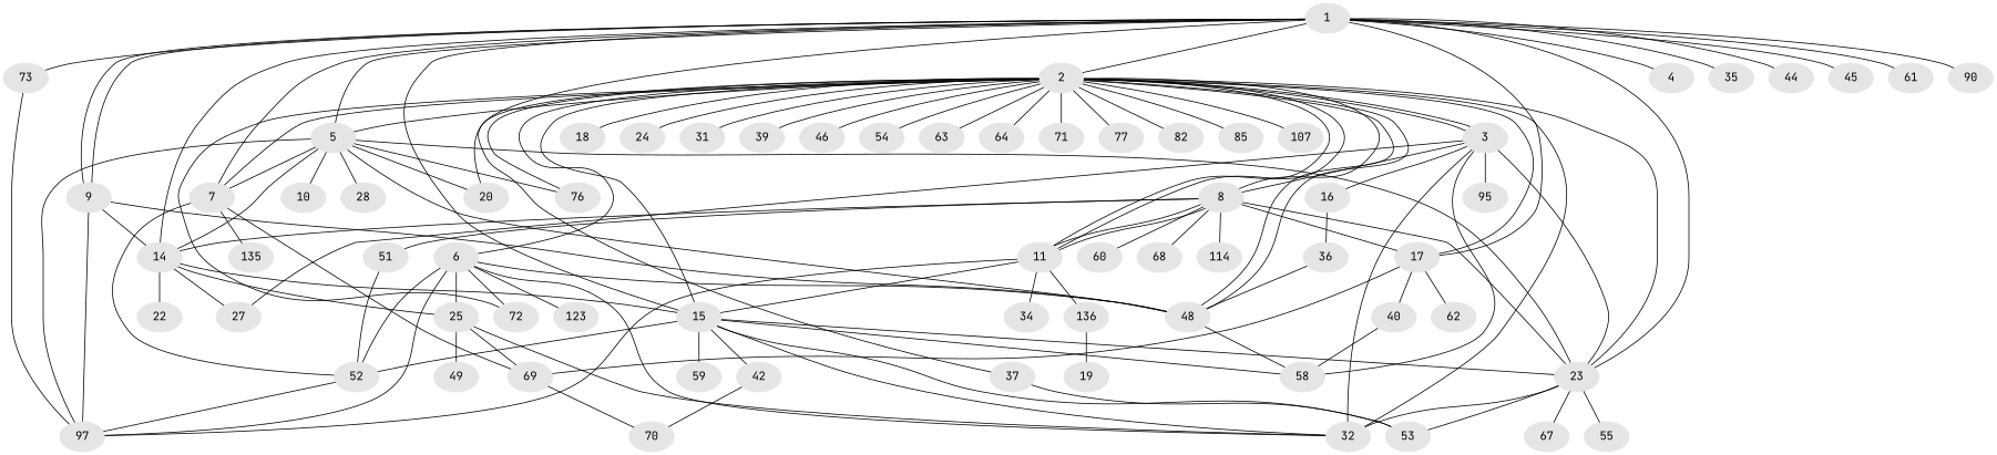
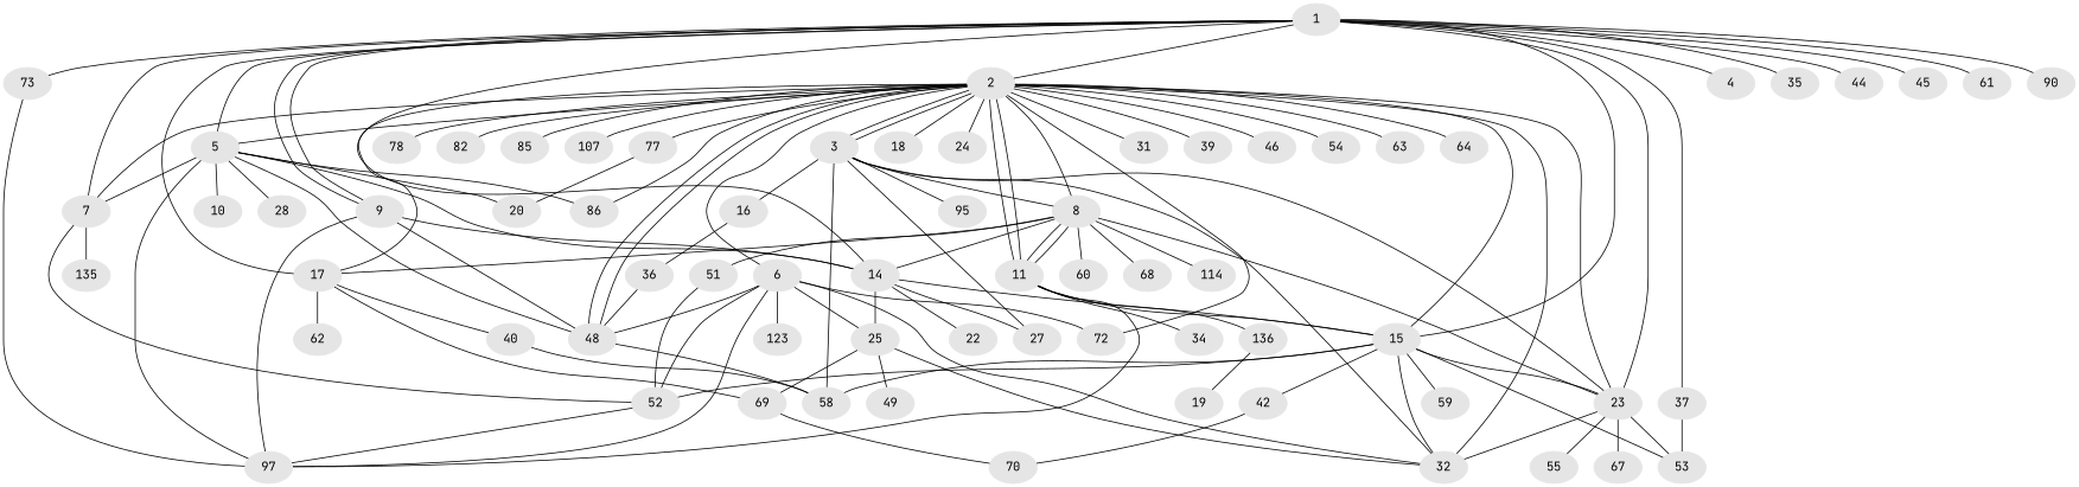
  graph {
    fontname="JetBrains Mono"
    node [color=gray90 fontname="JetBrains Mono" style=filled]
    edge [fontname="JetBrains Mono"]
    1 [super="+74"]
    2 [super="+79+12+87+13"]
    4
    5 [super="+105+98+94+128+116"]
    7
    9 [super="+110+112+83"]
    14
    15 [super="+41+57+33+91+96+56+21+86+50"]
    17 [super="+30"]
    23 [super="+29+113+26"]
    35
    37
    44 [super="+100"]
    45
    61
    73 [super="+124"]
    90
    3
    6 [super="+80"]
    8
    11
    18
    20
    24
    31
    32 [super="+99+38+47"]
    39
    46
    48 [super="+75"]
    54
    63
    64
-   71
+   71 [label=78]
    72 [super="+78"]
-   76
+   76 [label=86]
    77
    82
    85
    107
    10
    28
    97 [super="+106+132+109"]
    52 [super="+65+102"]
    69
    135
    27 [super="+108+117+121"]
    25 [super="+103+81"]
    22
    58 [super="+131+66"]
    42
    53 [super="+111"]
    59
    40 [super="+43"]
    62
    55
    67
    16
    95
    123
    51 [super="+125"]
    60
    68 [super="+118"]
    114
    34
    136
    36
    49
    70 [super="+89"]
    19
    1 -- 2
    1 -- 4
    1 -- 5
    1 -- 7
    1 -- 9
    1 -- 9
    1 -- 14
    1 -- 15
    1 -- 17 [weight=2]
    1 -- 23
    1 -- 35
    1 -- 37
    1 -- 44
    1 -- 45
    1 -- 61
    1 -- 73
    1 -- 90
    2 -- 5 [weight=2]
    2 -- 7
    2 -- 15 [weight=3]
    2 -- 17
    2 -- 23
    2 -- 3
    2 -- 3
    2 -- 6
    2 -- 8
    2 -- 11 [weight=2]
    2 -- 11
    2 -- 18
-   2 -- 20
+   77 -- 20
    2 -- 24
    2 -- 31
    2 -- 32 [weight=2]
    2 -- 39
    2 -- 46
    2 -- 48 [weight=2]
    2 -- 48
    2 -- 54
    2 -- 63
    2 -- 64
    2 -- 71
    2 -- 72
    2 -- 76
    2 -- 77
    2 -- 82
    2 -- 85
    2 -- 107
    5 -- 7
    5 -- 14
-   5 -- 23
    5 -- 20
    5 -- 48
    5 -- 76
    5 -- 10
    5 -- 28
    5 -- 97 [weight=2]
    7 -- 52
-   7 -- 69
    7 -- 135
    9 -- 14
    9 -- 48 [weight=2]
    9 -- 97
    14 -- 15
    14 -- 27
    14 -- 25
    14 -- 22
    15 -- 23
    15 -- 32
    15 -- 52
    15 -- 58
    15 -- 42
    15 -- 53
    15 -- 59
    17 -- 69
    17 -- 40
    17 -- 62
    23 -- 32 [weight=2]
    23 -- 53
    23 -- 55
    23 -- 67
    37 -- 53
    73 -- 97
    3 -- 23
    3 -- 8
    3 -- 32
    3 -- 27
    3 -- 58 [weight=2]
    3 -- 16
    3 -- 95
    6 -- 32
    6 -- 48 [weight=2]
    6 -- 72
    6 -- 97
    6 -- 52 [weight=2]
    6 -- 25
    6 -- 123
    8 -- 14
    8 -- 17
    8 -- 23
    8 -- 11
    8 -- 11
    8 -- 51
    8 -- 60
    8 -- 68
    8 -- 114
    11 -- 15
    11 -- 97
    11 -- 34
    11 -- 136
    48 -- 58
    52 -- 97
    69 -- 70
    25 -- 32
    25 -- 69
    25 -- 49
    42 -- 70
    40 -- 58
    16 -- 36
    51 -- 52
    136 -- 19
    36 -- 48
  }
